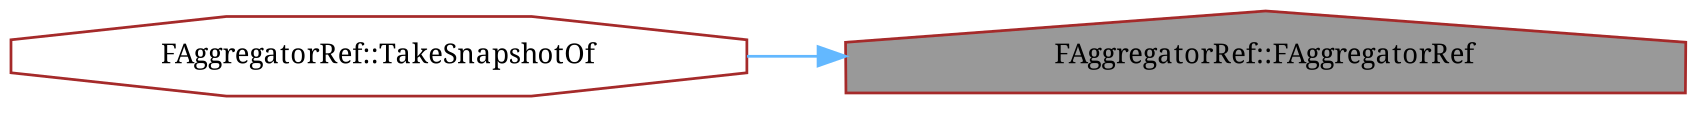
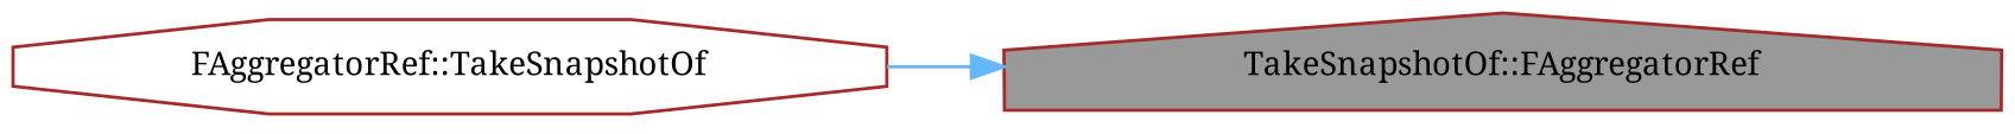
  digraph {
    rankdir=RL
    fontname="Noto Serif"
    node [color=brown fontname="Noto Serif" fontsize=10 style=filled]
-   n1 [fillcolor=grey60 fontcolor=black height=0.2 label="FAggregatorRef::FAggregatorRef" shape=house width=0.4]
+   n1 [fillcolor=grey60 fontcolor=black height=0.2 label="TakeSnapshotOf::FAggregatorRef" shape=house width=0.4]
    n2 [fillcolor=white height=0.2 label="FAggregatorRef::TakeSnapshotOf" shape=octagon width=0.4]
    n1 -> n2 [color=steelblue1 dir=back fontname="Noto Serif" fontsize=10 labelfontname=Helvetica labelfontsize=10 style=solid]
  }
